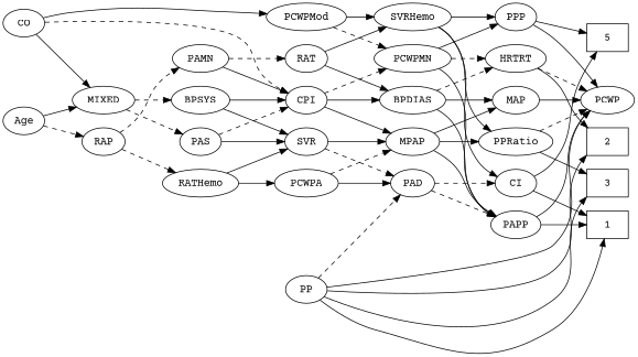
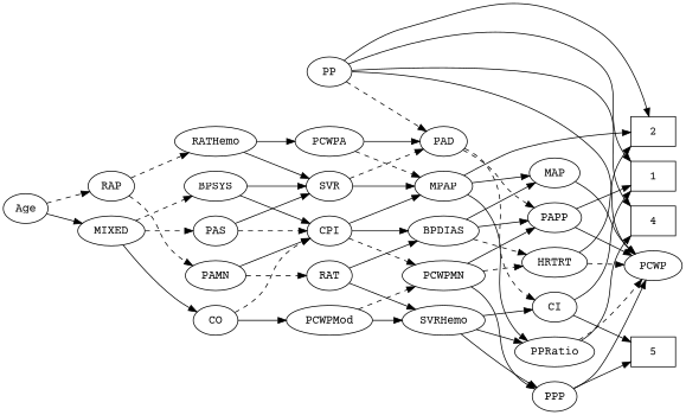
  strict digraph {
    fontname="Courier Prime"
    rankdir=LR
    node [fontname="Courier Prime"]
    edge [fontname="Courier Prime" style=solid]
    1 [height=0.5 shape=box width=0.75]
    2 [height=0.5 shape=box width=0.75]
-   3 [height=0.5 shape=box width=0.75]
+   3 [height=0.5 shape=box width=0.75 label=4]
    5 [height=0.5 shape=box width=0.75]
    Age [height=0.5 width=0.75]
    RAP [height=0.5 width=0.77632]
    MIXED [height=0.5 width=1.1193]
    RATHemo [height=0.5 width=1.3721]
    PAMN [height=0.5 width=1.011]
    BPSYS [height=0.5 width=1.0471]
    CO [height=0.5 width=0.75]
    PAS [height=0.5 width=0.75]
    CPI [height=0.5 width=0.75]
    SVR [height=0.5 width=0.77632]
    PCWPA [height=0.5 width=1.1555]
    RAT [height=0.5 width=0.75827]
    PCWPMod [height=0.5 width=1.4443]
    MPAP [height=0.5 width=0.97491]
    PCWPMN [height=0.5 width=1.3902]
    BPDIAS [height=0.5 width=1.1735]
    PAD [height=0.5 width=0.79437]
    SVRHemo [height=0.5 width=1.3902]
    MAP [height=0.5 width=0.84854]
    PPRatio [height=0.5 width=1.1013]
    PAPP [height=0.5 width=0.88464]
    PCWP [height=0.5 width=0.97491]
    PPP [height=0.5 width=0.75]
    HRTRT [height=0.5 width=1.1013]
    CI [height=0.5 width=0.75]
    PP [height=0.5 width=0.75]
    Age -> RAP [style=dashed]
    Age -> MIXED
    RAP -> RATHemo [style=dashed]
    RAP -> PAMN [style=dashed]
    MIXED -> BPSYS [style=dashed]
-   CO -> MIXED
+   MIXED -> CO
    MIXED -> PAS [style=dashed]
    RATHemo -> SVR
    RATHemo -> PCWPA
    PAMN -> CPI
    PAMN -> RAT [style=dashed]
    BPSYS -> CPI
    BPSYS -> SVR
    CO -> CPI [style=dashed]
    CO -> PCWPMod
    PAS -> CPI [style=dashed]
    PAS -> SVR
    CPI -> MPAP
    CPI -> PCWPMN [style=dashed]
    CPI -> BPDIAS
    SVR -> MPAP
    SVR -> PAD [style=dashed]
    PCWPA -> MPAP [style=dashed]
    PCWPA -> PAD
    RAT -> BPDIAS
    RAT -> SVRHemo
    PCWPMod -> PCWPMN [style=dashed]
    PCWPMod -> SVRHemo
    MPAP -> MAP
    MPAP -> PPRatio
-   MPAP -> PAPP
+   MPAP -> 2
    PCWPMN -> PAPP
    PCWPMN -> PPP
    PCWPMN -> HRTRT [style=dashed]
    BPDIAS -> MAP
    BPDIAS -> PAPP
    BPDIAS -> HRTRT [style=dashed]
    PAD -> PAPP [style=dashed]
    PAD -> CI [style=dashed]
    SVRHemo -> PPRatio
    SVRHemo -> PPP
    SVRHemo -> CI
    MAP -> PCWP
    PPRatio -> 3
    PPRatio -> PCWP [style=dashed]
    PAPP -> 1
    PAPP -> PCWP
    PPP -> 5
    PPP -> PCWP
    HRTRT -> 2
    HRTRT -> PCWP [style=dashed]
    CI -> 1
    CI -> 5
    PP -> 1
    PP -> 2
    PP -> 3
    PP -> PAD [style=dashed]
    PP -> PCWP
  }
